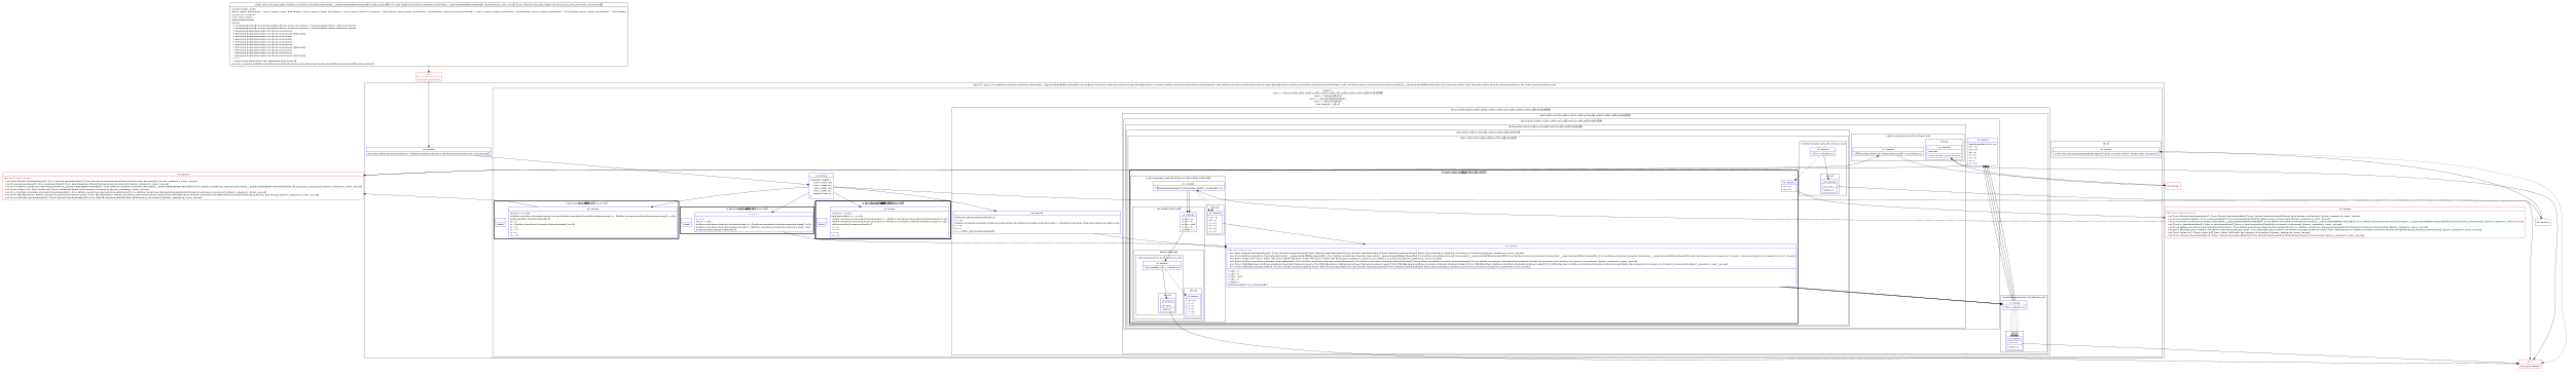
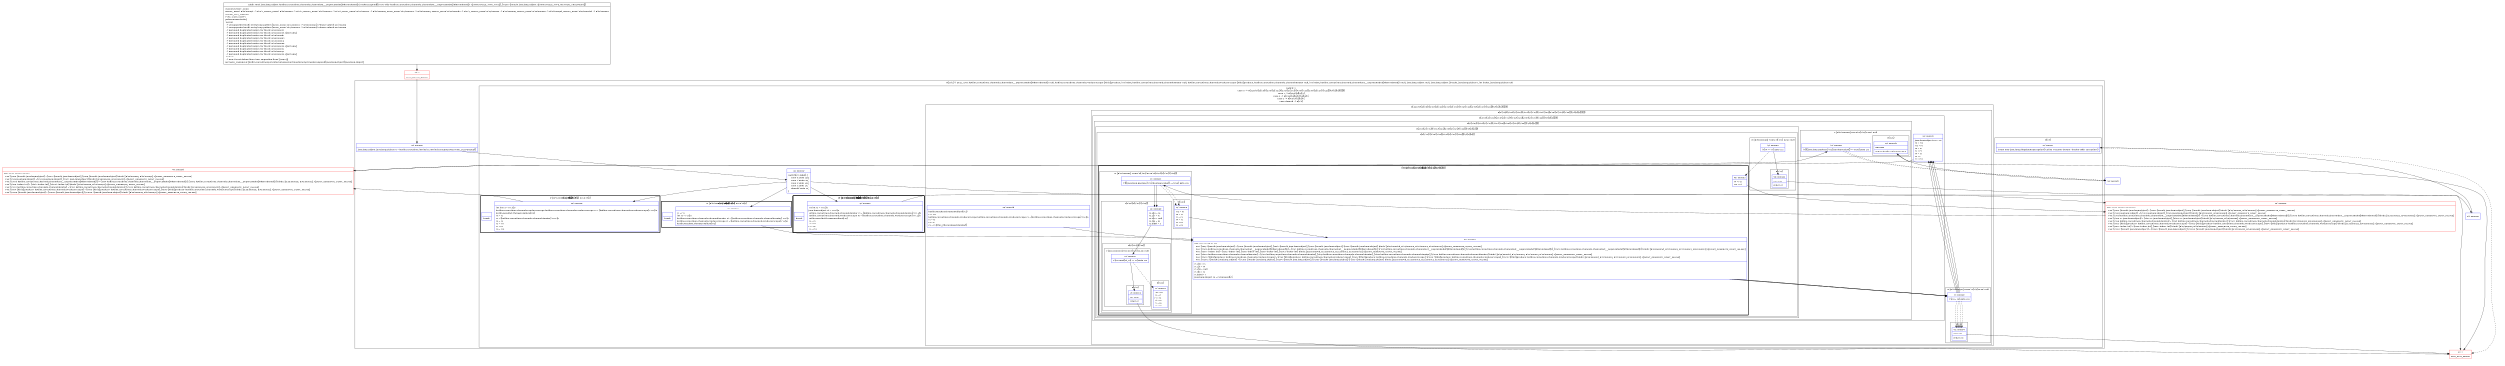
  digraph {
    fontname="Fira Sans"
    node [color=blue fontname="Fira Sans" shape=record]
    edge [fontname="Fira Sans"]
    n1 [label="{42\:\ 0x0074|RETURN\l|return r0\l}"]
    n2 [label="{41\:\ 0x0072|if (r6 != r0) goto L10\l}"]
    n3 [label="{59\:\ 0x00d3|RETURN\l|return kotlin.Unit.INSTANCE\l}"]
    n4 [label="{45\:\ 0x0083|if (((java.lang.Boolean) r12).booleanValue() == true) goto L13\l}"]
    n5 [label="{48\:\ 0x00a2|RETURN\l|return r1\l}"]
    n6 [label="{47\:\ 0x00a0|if (r4 == r1) goto L15\l}"]
    n7 [label="{57\:\ 0x00ca|r12 = r0\lr0 = r1\lr1 = r3\lr4 = r5\lr5 = r6\lr3 = r8\l}"]
    n8 [label="{54\:\ 0x00c2|RETURN\l|return r1\l}"]
    n9 [label="{53\:\ 0x00c0|if (r6.send(r4, r3) == r1) goto L21\l}"]
    n10 [label="{55\:\ 0x00c3|r12 = r0\lr0 = r1\lr1 = r3\lr4 = r5\lr5 = r6\lr3 = r8\l}"]
    n11 [label="{52\:\ 0x00ae|r3.L$0 = r6\lr3.L$1 = r5\lr3.L$2 = null\lr3.I$0 = r8\lr3.label = 3\l}"]
    n12 [label="{51\:\ 0x00ac|if (((java.lang.Boolean) r12).booleanValue() == true) goto L19\l}"]
    n13 [label="{40\:\ 0x0060|PHI: r0 r1 r3 r4 r5 r12 \l  PHI: (r0v7 '$result' java.lang.Object) = (r0v0 '$result' java.lang.Object), (r0v4 '$result' java.lang.Object), (r0v5 '$result' java.lang.Object), (r0v0 '$result' java.lang.Object) binds: [B:39:0x004d, B:57:0x00ca, B:55:0x00c3, B:36:0x0012] A[DONT_GENERATE, DONT_INLINE]\l  PHI: (r1v10 kotlinx.coroutines.channels.ChannelsKt__DeprecatedKt$filterIndexed$1) = (r1v1 kotlinx.coroutines.channels.ChannelsKt__DeprecatedKt$filterIndexed$1), (r1v7 kotlinx.coroutines.channels.ChannelsKt__DeprecatedKt$filterIndexed$1), (r1v8 kotlinx.coroutines.channels.ChannelsKt__DeprecatedKt$filterIndexed$1), (r1v12 kotlinx.coroutines.channels.ChannelsKt__DeprecatedKt$filterIndexed$1) binds: [B:39:0x004d, B:57:0x00ca, B:55:0x00c3, B:36:0x0012] A[DONT_GENERATE, DONT_INLINE]\l  PHI: (r3v11 'index' int) = (r3v2 'index' int), (r3v8 'index' int), (r3v9 'index' int), (r3v13 'index' int) binds: [B:39:0x004d, B:57:0x00ca, B:55:0x00c3, B:36:0x0012] A[DONT_GENERATE, DONT_INLINE]\l  PHI: (r4v13 kotlinx.coroutines.channels.ChannelIterator) = (r4v1 kotlinx.coroutines.channels.ChannelIterator), (r4v7 kotlinx.coroutines.channels.ChannelIterator), (r4v8 kotlinx.coroutines.channels.ChannelIterator), (r4v16 kotlinx.coroutines.channels.ChannelIterator) binds: [B:39:0x004d, B:57:0x00ca, B:55:0x00c3, B:36:0x0012] A[DONT_GENERATE, DONT_INLINE]\l  PHI: (r5v12 '$this$produce' kotlinx.coroutines.channels.ProducerScope) = (r5v2 '$this$produce' kotlinx.coroutines.channels.ProducerScope), (r5v9 '$this$produce' kotlinx.coroutines.channels.ProducerScope), (r5v10 '$this$produce' kotlinx.coroutines.channels.ProducerScope), (r5v15 '$this$produce' kotlinx.coroutines.channels.ProducerScope) binds: [B:39:0x004d, B:57:0x00ca, B:55:0x00c3, B:36:0x0012] A[DONT_GENERATE, DONT_INLINE]\l  PHI: (r12v15 '$result' java.lang.Object) = (r12v0 '$result' java.lang.Object), (r12v4 '$result' java.lang.Object), (r12v8 '$result' java.lang.Object), (r12v0 '$result' java.lang.Object) binds: [B:39:0x004d, B:57:0x00ca, B:55:0x00c3, B:36:0x0012] A[DONT_GENERATE, DONT_INLINE]\l|r1.L$0 = r5\lr1.L$1 = r4\lr1.L$2 = null\lr1.I$0 = r3\lr1.label = 1\ljava.lang.Object r6 = r4.hasNext(r1)\l}"]
    n14 [label="{49\:\ 0x00a3|r4 = r12\lr12 = r4\l}"]
    n15 [label="{43\:\ 0x0075|java.lang.Object r10 = r0\lr0 = r12\lr12 = r6\lr6 = r5\lr5 = r4\lr4 = r3\lr3 = r1\lr1 = r10\l}"]
    n16 [label="{39\:\ 0x004d|kotlin.ResultKt.throwOnFailure(r12)\lr1 = r11\lkotlinx.coroutines.channels.ProducerScope kotlinx.coroutines.channels.ProducerScope r3 = (kotlinx.coroutines.channels.ProducerScope) r1.L$0\lr5 = r3\lr3 = 0\lr4 = r1.$this_filterIndexed.iterator()\l}"]
    n17 [label="{38\:\ 0x0038|int int r3 = r11.I$0\lkotlinx.coroutines.channels.ProducerScope kotlinx.coroutines.channels.ProducerScope r5 = (kotlinx.coroutines.channels.ProducerScope) r11.L$0\lkotlin.ResultKt.throwOnFailure(r12)\lr6 = r5\lr5 = (kotlinx.coroutines.channels.ChannelIterator) r11.L$1\lr4 = r3\lr3 = r11\lr1 = r0\lr0 = r12\l}"]
    n18 [label="{|break\l}"]
    n19 [label="{37\:\ 0x0022|int int r3 = r11.I$0\ljava.lang.Object r4 = r11.L$2\lkotlinx.coroutines.channels.ChannelIterator r5 = (kotlinx.coroutines.channels.ChannelIterator) r11.L$1\lkotlinx.coroutines.channels.ProducerScope r6 = (kotlinx.coroutines.channels.ProducerScope) r11.L$0\lkotlin.ResultKt.throwOnFailure(r12)\lr8 = r3\lr3 = r11\lr1 = r0\lr0 = r12\l}"]
    n20 [label="{|break\l}"]
    n21 [label="{36\:\ 0x0012|r1 = r11\lint r3 = r1.I$0\lkotlinx.coroutines.channels.ChannelIterator r4 = (kotlinx.coroutines.channels.ChannelIterator) r1.L$1\lkotlinx.coroutines.channels.ProducerScope r5 = (kotlinx.coroutines.channels.ProducerScope) r1.L$0\lkotlin.ResultKt.throwOnFailure(r12)\l}"]
    n22 [label="{|break\l}"]
    n23 [label="{35\:\ 0x0011|throw new java.lang.IllegalStateException(\"call to 'resume' before 'invoke' with coroutine\")\l}"]
    n24 [label="{33\:\ 0x0007|switch(r11.label) \{\l    case 0: goto L28;\l    case 1: goto L27;\l    case 2: goto L26;\l    case 3: goto L6;\l    default: goto L3;\l\}\l}"]
    n25 [label="{32\:\ 0x0000|java.lang.Object java.lang.Object r0 = kotlin.coroutines.intrinsics.IntrinsicsKt.getCOROUTINE_SUSPENDED()\l}"]
    n26 [color=red label="{31\:\ ?|MTH_EXIT_BLOCK\l}"]
-   n27 [color=red label="{58\:\ 0x00d1}"]
+   n27 [label="{58\:\ 0x00d1}"]
    n28 [color=red label="{50\:\ 0x00a6|PHI: r0 r1 r3 r4 r5 r6 r8 r12 \l  PHI: (r0v3 '$result' java.lang.Object) = (r0v2 '$result' java.lang.Object), (r0v6 '$result' java.lang.Object) binds: [B:37:0x0022, B:49:0x00a3] A[DONT_GENERATE, DONT_INLINE]\l  PHI: (r1v6 java.lang.Object) = (r1v5 java.lang.Object), (r1v9 java.lang.Object) binds: [B:37:0x0022, B:49:0x00a3] A[DONT_GENERATE, DONT_INLINE]\l  PHI: (r3v7 kotlinx.coroutines.channels.ChannelsKt__DeprecatedKt$filterIndexed$1) = (r3v6 kotlinx.coroutines.channels.ChannelsKt__DeprecatedKt$filterIndexed$1), (r3v10 kotlinx.coroutines.channels.ChannelsKt__DeprecatedKt$filterIndexed$1) binds: [B:37:0x0022, B:49:0x00a3] A[DONT_GENERATE, DONT_INLINE]\l  PHI: (r4v6 'e' java.lang.Object) = (r4v5 'e' java.lang.Object), (r4v12 'e' java.lang.Object) binds: [B:37:0x0022, B:49:0x00a3] A[DONT_GENERATE, DONT_INLINE]\l  PHI: (r5v8 kotlinx.coroutines.channels.ChannelIterator) = (r5v7 kotlinx.coroutines.channels.ChannelIterator), (r5v11 kotlinx.coroutines.channels.ChannelIterator) binds: [B:37:0x0022, B:49:0x00a3] A[DONT_GENERATE, DONT_INLINE]\l  PHI: (r6v3 '$this$produce' kotlinx.coroutines.channels.ProducerScope) = (r6v2 '$this$produce' kotlinx.coroutines.channels.ProducerScope), (r6v4 '$this$produce' kotlinx.coroutines.channels.ProducerScope) binds: [B:37:0x0022, B:49:0x00a3] A[DONT_GENERATE, DONT_INLINE]\l  PHI: (r8v1 'index' int) = (r8v0 'index' int), (r8v2 'index' int) binds: [B:37:0x0022, B:49:0x00a3] A[DONT_GENERATE, DONT_INLINE]\l  PHI: (r12v1 '$result' java.lang.Object) = (r12v0 '$result' java.lang.Object), (r12v14 '$result' java.lang.Object) binds: [B:37:0x0022, B:49:0x00a3] A[DONT_GENERATE, DONT_INLINE]\l}"]
    n29 [color=red label="{44\:\ 0x007d|PHI: r0 r1 r3 r4 r5 r6 r12 \l  PHI: (r0v6 '$result' java.lang.Object) = (r0v1 '$result' java.lang.Object), (r0v8 '$result' java.lang.Object) binds: [B:38:0x0038, B:43:0x0075] A[DONT_GENERATE, DONT_INLINE]\l  PHI: (r1v9 java.lang.Object) = (r1v3 java.lang.Object), (r1v11 java.lang.Object) binds: [B:38:0x0038, B:43:0x0075] A[DONT_GENERATE, DONT_INLINE]\l  PHI: (r3v10 kotlinx.coroutines.channels.ChannelsKt__DeprecatedKt$filterIndexed$1) = (r3v4 kotlinx.coroutines.channels.ChannelsKt__DeprecatedKt$filterIndexed$1), (r3v12 kotlinx.coroutines.channels.ChannelsKt__DeprecatedKt$filterIndexed$1) binds: [B:38:0x0038, B:43:0x0075] A[DONT_GENERATE, DONT_INLINE]\l  PHI: (r4v9 'index' int) = (r4v4 'index' int), (r4v14 'index' int) binds: [B:38:0x0038, B:43:0x0075] A[DONT_GENERATE, DONT_INLINE]\l  PHI: (r5v11 kotlinx.coroutines.channels.ChannelIterator) = (r5v5 kotlinx.coroutines.channels.ChannelIterator), (r5v13 kotlinx.coroutines.channels.ChannelIterator) binds: [B:38:0x0038, B:43:0x0075] A[DONT_GENERATE, DONT_INLINE]\l  PHI: (r6v4 '$this$produce' kotlinx.coroutines.channels.ProducerScope) = (r6v0 '$this$produce' kotlinx.coroutines.channels.ProducerScope), (r6v8 '$this$produce' kotlinx.coroutines.channels.ProducerScope) binds: [B:38:0x0038, B:43:0x0075] A[DONT_GENERATE, DONT_INLINE]\l  PHI: (r12v9 '$result' java.lang.Object) = (r12v0 '$result' java.lang.Object), (r12v16 '$result' java.lang.Object) binds: [B:38:0x0038, B:43:0x0075] A[DONT_GENERATE, DONT_INLINE]\l}"]
    n30 [label="{34\:\ 0x000a}"]
    n31 [color=red label="{30\:\ ?|MTH_ENTER_BLOCK\l}"]
    n32 [label="{public final java.lang.Object kotlinx.coroutines.channels.ChannelsKt__DeprecatedKt$filterIndexed$1.invokeSuspend((r11v0 'this' kotlinx.coroutines.channels.ChannelsKt__DeprecatedKt$filterIndexed$1 A[IMMUTABLE_TYPE, THIS]), (r12v0 '$result' java.lang.Object A[IMMUTABLE_TYPE, METHOD_ARGUMENT]))  | INCONSISTENT_CODE\lCROSS_EDGE: B:42:0x0074 \-\> B:31:?, CROSS_EDGE: B:48:0x00a2 \-\> B:31:?, CROSS_EDGE: B:54:0x00c2 \-\> B:31:?, BACK_EDGE: B:55:0x00c3 \-\> B:40:0x0060, BACK_EDGE: B:57:0x00ca \-\> B:40:0x0060, CROSS_EDGE: B:59:0x00d3 \-\> B:31:?, CROSS_EDGE: B:37:0x0022 \-\> B:50:0x00a6, CROSS_EDGE: B:38:0x0038 \-\> B:44:0x007d, CROSS_EDGE: B:39:0x004d \-\> B:40:0x0060\lINLINE_NOT_NEEDED\lTYPE_VARS: EMPTY\lJadxCommentsAttr\{\l WARN: \l \-\> Unsupported multi\-entry loop pattern (BACK_EDGE: B:55:0x00c3 \-\> B:40:0x0060). Please submit an issue!!!\l \-\> Unsupported multi\-entry loop pattern (BACK_EDGE: B:57:0x00ca \-\> B:40:0x0060). Please submit an issue!!!\l \-\> Removed duplicated region for block: B:43:0x0075 \l \-\> Removed duplicated region for block: B:42:0x0074 A[RETURN]\l \-\> Removed duplicated region for block: B:58:0x00d1 \l \-\> Removed duplicated region for block: B:46:0x0085 \l \-\> Removed duplicated region for block: B:57:0x00ca \l \-\> Removed duplicated region for block: B:52:0x00ae \l \-\> Removed duplicated region for block: B:42:0x0074 A[RETURN]\l \-\> Removed duplicated region for block: B:43:0x0075 \l \-\> Removed duplicated region for block: B:43:0x0075 \l \-\> Removed duplicated region for block: B:42:0x0074 A[RETURN]\l DEBUG: \l \-\> Don't trust debug lines info. Repeating lines: [209=5]\}\lMETHOD_OVERRIDE: [kotlin.coroutines.jvm.internal.BaseContinuationImpl.invokeSuspend(java.lang.Object):java.lang.Object]\l}" color=""]
    subgraph cluster_1 {
      label="R(2:1|2) | DECL_VAR: kotlinx.coroutines.channels.ChannelsKt__DeprecatedKt$filterIndexed$1 null, kotlinx.coroutines.channels.ProducerScope $this$produce, int index, kotlinx.coroutines.channels.ChannelIterator null, kotlinx.coroutines.channels.ProducerScope $this$produce, kotlinx.coroutines.channels.ChannelIterator null, int index, kotlinx.coroutines.channels.ChannelsKt__DeprecatedKt$filterIndexed$1 null, java.lang.Object null, java.lang.Object $result, java.lang.Object e, int index, java.lang.Object null\l"
      n25
      subgraph cluster_2 {
        label="Switch: 5\n case 0 -> R(3:28|7|(2:(1:9)|(2:10|(2:(1:25)|(2:13|(2:(1:15)|(4:16|(1:23)(2:19|(2:(1:21)|(1:22)))|7|(0)(0))))))))\n case 1 -> R(3:27|(0)(0)|1)\n case 2 -> R(5:26|(0)(0)|7|(0)(0)|1)\n case 3 -> R(4:6|7|(0)(0)|1)\n case default -> R(1:4)"
        n24
        subgraph cluster_3 {
          label="R(3:28|7|(2:(1:9)|(2:10|(2:(1:25)|(2:13|(2:(1:15)|(4:16|(1:23)(2:19|(2:(1:21)|(1:22)))|7|(0)(0))))))))"
          n16
          subgraph cluster_4 {
            label="R(2:(1:9)|(2:10|(2:(1:25)|(2:13|(2:(1:15)|(4:16|(1:23)(2:19|(2:(1:21)|(1:22)))|7|(0)(0)))))))"
            subgraph cluster_5 {
              label="IF [B:41:0x0072] THEN: R(1:9) ELSE: null"
              n2
              subgraph cluster_6 {
                label="R(1:9)"
                n1
              }
            }
            subgraph cluster_7 {
              label="R(2:10|(2:(1:25)|(2:13|(2:(1:15)|(4:16|(1:23)(2:19|(2:(1:21)|(1:22)))|7|(0)(0))))))"
              n15
              subgraph cluster_8 {
                label="R(2:(1:25)|(2:13|(2:(1:15)|(4:16|(1:23)(2:19|(2:(1:21)|(1:22)))|7|(0)(0)))))"
                subgraph cluster_9 {
                  label="IF [B:45:0x0083] THEN: R(1:25) ELSE: null"
                  n4
                  subgraph cluster_10 {
                    label="R(1:25)"
                    n3
                  }
                }
                subgraph cluster_11 {
                  label="R(2:13|(2:(1:15)|(4:16|(1:23)(2:19|(2:(1:21)|(1:22)))|7|(0)(0))))"
                  subgraph cluster_12 {
                    label="R(2:(1:15)|(4:16|(1:23)(2:19|(2:(1:21)|(1:22)))|7|(0)(0)))"
                    subgraph cluster_13 {
                      label="IF [B:47:0x00a0] THEN: R(1:15) ELSE: null"
                      n6
                      subgraph cluster_14 {
                        label="R(1:15)"
                        n5
                      }
                    }
                    subgraph cluster_15 {
                      label="R(4:16|(1:23)(2:19|(2:(1:21)|(1:22)))|7|(0)(0))"
                      n13
                      n14
                      subgraph cluster_16 {
                        label="IF [B:51:0x00ac] THEN: R(1:23) ELSE: R(2:19|(2:(1:21)|(1:22)))"
                        n12
                        subgraph cluster_17 {
                          label="R(5:23)"
                          n7
                        }
                        subgraph cluster_18 {
                          label="R(2:19|(2:(1:21)|(1:22)))"
                          n11
                          subgraph cluster_19 {
                            label="R(2:(1:21)|(1:22))"
                            subgraph cluster_20 {
                              label="IF [B:53:0x00c0] THEN: R(1:21) ELSE: null"
                              n9
                              subgraph cluster_21 {
                                label="R(1:21)"
                                n8
                              }
                            }
                            subgraph cluster_22 {
                              label="R(1:22)"
                              n10
                            }
                          }
                        }
                      }
                      subgraph cluster_23 {
                        label="IF [B:41:0x0072] THEN: R(0) ELSE: R(0)"
                        subgraph cluster_24 {
                          label="R(0)"
                        }
                        subgraph cluster_25 {
                          label="R(0)"
                        }
                      }
                    }
                  }
                }
              }
            }
          }
        }
        subgraph cluster_26 {
          label="R(3:27|(0)(0)|1)"
          n17
          n18
          subgraph cluster_27 {
            label="IF [B:45:0x0083] THEN: R(0) ELSE: R(0)"
            subgraph cluster_28 {
              label="R(0)"
            }
            subgraph cluster_29 {
              label="R(0)"
            }
          }
        }
        subgraph cluster_30 {
          label="R(5:26|(0)(0)|7|(0)(0)|1)"
          n19
          n20
          subgraph cluster_31 {
            label="IF [B:51:0x00ac] THEN: R(0) ELSE: R(0)"
            subgraph cluster_32 {
              label="R(0)"
            }
            subgraph cluster_33 {
              label="R(0)"
            }
          }
          subgraph cluster_34 {
            label="IF [B:41:0x0072] THEN: R(0) ELSE: R(0)"
            subgraph cluster_35 {
              label="R(0)"
            }
            subgraph cluster_36 {
              label="R(0)"
            }
          }
        }
        subgraph cluster_37 {
          label="R(4:6|7|(0)(0)|1)"
          n21
          n22
          subgraph cluster_38 {
            label="IF [B:41:0x0072] THEN: R(0) ELSE: R(0)"
            subgraph cluster_39 {
              label="R(0)"
            }
            subgraph cluster_40 {
              label="R(0)"
            }
          }
        }
        subgraph cluster_41 {
          label="R(1:4)"
          n23
        }
      }
    }
    n1 -> n26
    n2 -> n1 [style=dashed]
    n2 -> n1 [style=dashed]
    n2 -> n1 [style=dashed]
    n2 -> n1 [style=dashed]
    n2 -> n15
    n2 -> n15
    n2 -> n15
    n2 -> n15
    n3 -> n26
    n4 -> n27 [style=dashed]
    n4 -> n27 [style=dashed]
    n5 -> n26
    n6 -> n5
    n6 -> n14 [style=dashed]
    n7 -> n13
    n8 -> n26
    n9 -> n8
    n9 -> n10 [style=dashed]
    n11 -> n9
    n12 -> n7 [style=dashed]
    n12 -> n7 [style=dashed]
    n12 -> n11
    n12 -> n11
    n13 -> n2
    n13 -> n2
    n13 -> n2
    n13 -> n2
    n14 -> n28
    n15 -> n29
    n16 -> n13
    n17 -> n29
+   n19 -> n28
    n21 -> n13
    n23 -> n26 [style=dashed]
-   n24 -> n16
    n24 -> n17
    n24 -> n19
    n24 -> n21
    n24 -> n30
    n25 -> n24
    n27 -> n3
    n28 -> n12
    n29 -> n4
    n30 -> n23
    n31 -> n25
    n32 -> n31
  }
